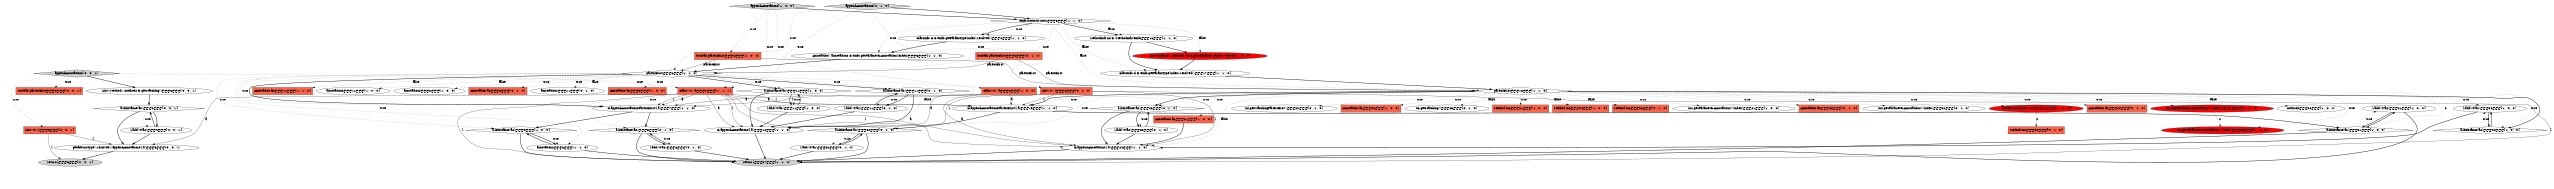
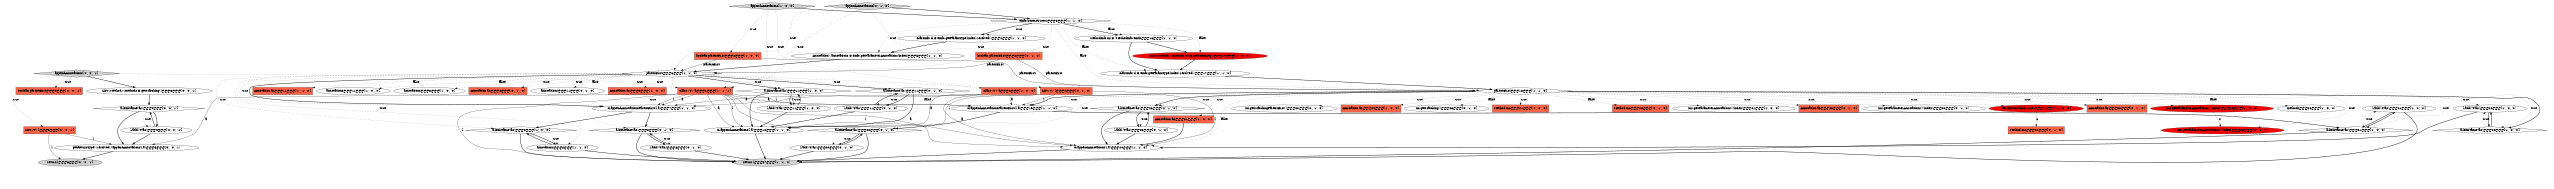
  digraph {
    node [fillcolor=white shape=ellipse style=filled]
    edge [style=bold]
    n1 [label="l.add((T)a2)@@@21@@@['1', '0', '0']"]
    n2 [label="a.isInstance(a2)@@@21@@@['1', '0', '0']" shape=diamond]
    n3 [fillcolor=lightgray label="return l@@@27@@@['1', '1', '0']"]
    n4 [fillcolor=tomato label="Method m2@@@20@@@['0', '1', '0']" shape=box]
    n5 [label="annotations@@@8@@@['1', '0', '0']"]
    n6 [label="List<Method> methods = getMatching()@@@3@@@['0', '0', '1']"]
    n7 [label="a.isInstance(a2)@@@4@@@['0', '0', '1']" shape=diamond]
    n8 [label="l.add((T)a2)@@@4@@@['0', '0', '1']"]
    n9 [label="getReturnType().resolved().appendAnnotations(l,a)@@@5@@@['0', '0', '1']"]
    n10 [fillcolor=tomato label="Annotation a2@@@21@@@['1', '0', '0']" shape=box]
    n11 [label="ci.appendAnnotations(l,a)@@@24@@@['1', '1', '0']"]
    n12 [fillcolor=tomato label="Annotation a2@@@24@@@['1', '0', '0']" shape=box]
    n13 [fillcolor=tomato label="boolean parentFirst@@@2@@@['0', '1', '0']" shape=box]
    n14 [label="parentFirst@@@6@@@['1', '1', '0']" shape=diamond]
    n15 [label="parentFirst@@@18@@@['1', '1', '0']" shape=diamond]
    n16 [label="a.isInstance(a2)@@@8@@@['1', '0', '0']" shape=diamond]
    n17 [label="annotations@@@8@@@['1', '1', '0']"]
    n18 [fillcolor=tomato label="Annotation a2@@@8@@@['0', '1', '0']" shape=box]
    n19 [label="annotations@@@11@@@['0', '1', '0']"]
    n20 [label="a.isInstance(a2)@@@8@@@['0', '1', '0']" shape=diamond]
    n21 [fillcolor=tomato label="Annotation a2@@@8@@@['1', '0', '0']" shape=box]
    n22 [label="ci.appendAnnotations(l,a)@@@12@@@['1', '1', '0']"]
    n23 [label="a.isInstance(a2)@@@11@@@['1', '0', '0']" shape=diamond]
    n24 [label="a.isInstance(a2)@@@11@@@['0', '1', '0']" shape=diamond]
    n25 [label="ci.appendAnnotationsParentFirst(l,a)@@@7@@@['1', '1', '0']"]
    n26 [fillcolor=tomato label="Annotation a2@@@11@@@['1', '1', '0']" shape=box]
    n27 [label="annotations@@@11@@@['1', '0', '0']"]
    n28 [label="mi.getMatching()@@@23@@@['0', '1', '0']"]
    n29 [fillcolor=tomato label="Method m2@@@21@@@['1', '0', '0']" shape=box]
-   n30 [fillcolor=tomato label="Method m2@@@24@@@['1', '0', '0']" shape=box]
    n31 [label="ci.appendAnnotationsParentFirst(l,a)@@@19@@@['1', '1', '0']"]
    n32 [label="a.isInstance(a2)@@@20@@@['0', '1', '0']" shape=diamond]
    n33 [fillcolor=tomato label="Method m2@@@23@@@['0', '1', '0']" shape=box]
    n34 [label="m2.getParameterAnnotations()(index(@@@21@@@['1', '0', '0']"]
    n35 [fillcolor=red label="m2.getParameterAnnotations()(index(@@@23@@@['0', '1', '0']"]
    n36 [label="l.add((T)a2)@@@24@@@['1', '0', '0']"]
    n37 [label="a.isInstance(a2)@@@24@@@['1', '0', '0']" shape=diamond]
    n38 [label="a.isInstance(a2)@@@23@@@['0', '1', '0']" shape=diamond]
    n39 [fillcolor=tomato label="Annotation a2@@@23@@@['0', '1', '0']" shape=box]
    n40 [label="m2.getParameterAnnotations()(index(@@@20@@@['0', '1', '0']"]
    n41 [fillcolor=tomato label="Annotation a2@@@20@@@['0', '1', '0']" shape=box]
    n42 [fillcolor=red label="iterable(methods,true)@@@21@@@['1', '0', '0']"]
    n43 [label="methods@@@24@@@['1', '0', '0']"]
    n44 [fillcolor=red label="m2.getParameterAnnotations()(index(@@@24@@@['1', '0', '0']"]
    n45 [label="mi.getMatchingParentFirst()@@@20@@@['0', '1', '0']"]
    n46 [fillcolor=lightgray label="appendAnnotations['0', '1', '0']" shape=diamond]
    n47 [fillcolor=tomato label="Class<T> a@@@2@@@['1', '1', '1']" shape=box]
    n48 [fillcolor=tomato label="List<T> l@@@2@@@['0', '1', '0']" shape=box]
    n49 [label="eInfo.isConstructor@@@3@@@['1', '1', '0']" shape=diamond]
    n50 [label="ClassInfo ci = eInfo.getParamType(index).resolved()@@@4@@@['1', '1', '0']"]
    n51 [label="Annotation(( annotations = eInfo.getParameterAnnotations(index)@@@5@@@['1', '1', '0']"]
    n52 [label="MethodInfo mi = (MethodInfo)eInfo@@@16@@@['1', '1', '0']"]
    n53 [label="ClassInfo ci = eInfo.getParamType(index).resolved()@@@17@@@['1', '1', '0']"]
    n54 [fillcolor=red label="List<Method> methods = mi.getMatching()@@@17@@@['1', '0', '0']"]
    n55 [label="l.add((T)a2)@@@20@@@['0', '1', '0']"]
    n56 [fillcolor=lightgray label="return l@@@6@@@['0', '0', '1']"]
    n57 [label="l.add((T)a2)@@@8@@@['0', '1', '0']"]
    n58 [fillcolor=lightgray label="appendAnnotations['0', '0', '1']" shape=diamond]
    n59 [fillcolor=tomato label="boolean parentFirst@@@2@@@['0', '0', '1']" shape=box]
    n60 [fillcolor=tomato label="List<T> l@@@2@@@['0', '0', '1']" shape=box]
    n61 [label="l.add((T)a2)@@@23@@@['0', '1', '0']"]
    n62 [label="l.add((T)a2)@@@11@@@['1', '0', '0']"]
    n63 [label="l.add((T)a2)@@@11@@@['0', '1', '0']"]
    n64 [fillcolor=lightgray label="appendAnnotations['1', '0', '0']" shape=diamond]
    n65 [fillcolor=tomato label="Class<T> a@@@2@@@['1', '0', '0']" shape=box]
    n66 [fillcolor=tomato label="boolean parentFirst@@@2@@@['1', '0', '0']" shape=box]
    n1 -> n2
    n1 -> n3
    n2 -> n1 [label=true style=dotted]
    n2 -> n1
    n2 -> n3
    n6 -> n7
    n7 -> n8
    n7 -> n8 [label=true style=dotted]
    n7 -> n9
    n8 -> n7
    n8 -> n9
    n9 -> n56
    n10 -> n11
    n11 -> n3
    n13 -> n14 [label=parentFirst style=solid]
    n13 -> n15 [label=parentFirst style=solid]
    n14 -> n5 [label=true style=dotted]
    n14 -> n16 [label=true style=dotted]
    n14 -> n17 [label=true style=dotted]
    n14 -> n18 [label=true style=dotted]
    n14 -> n19 [label=false style=dotted]
    n14 -> n20 [label=true style=dotted]
    n14 -> n21 [label=true style=dotted]
    n14 -> n22 [label=false style=dotted]
    n14 -> n23
    n14 -> n23 [label=true style=dotted]
    n14 -> n24
    n14 -> n24 [label=true style=dotted]
    n14 -> n25
    n14 -> n25 [label=true style=dotted]
    n14 -> n26 [label=false style=dotted]
    n14 -> n27 [label=false style=dotted]
-   n15 -> n2 [label=0 style=dotted]
+   n15 -> n2 [label=true style=dotted]
    n15 -> n10 [label=true style=dotted]
    n15 -> n11 [label=false style=dotted]
    n15 -> n12 [label=true style=dotted]
    n15 -> n28 [label=false style=dotted]
    n15 -> n29 [label=true style=dotted]
-   n15 -> n30 [label=false style=dotted]
    n15 -> n31 [label=true style=dotted]
    n15 -> n31
    n15 -> n32 [label=true style=dotted]
    n15 -> n33 [label=false style=dotted]
    n15 -> n34 [label=true style=dotted]
    n15 -> n35 [label=true style=dotted]
    n15 -> n36 [label=true style=dotted]
    n15 -> n37 [label=true style=dotted]
    n15 -> n37
    n15 -> n38 [label=true style=dotted]
    n15 -> n38
    n15 -> n39 [label=true style=dotted]
    n15 -> n40 [label=true style=dotted]
    n15 -> n41 [label=true style=dotted]
    n15 -> n42 [label=true style=dotted]
    n15 -> n43 [label=false style=dotted]
    n15 -> n44 [label=true style=dotted]
    n15 -> n45 [label=true style=dotted]
    n16 -> n3
    n16 -> n17
    n16 -> n17 [label=true style=dotted]
    n17 -> n3
    n17 -> n16
    n20 -> n3
    n20 -> n57 [label=true style=dotted]
    n20 -> n57
    n22 -> n3
    n23 -> n22
    n23 -> n62
    n23 -> n62 [label=true style=dotted]
    n24 -> n22
    n24 -> n63
    n24 -> n63 [label=true style=dotted]
    n25 -> n16
    n25 -> n20
    n31 -> n2
    n31 -> n32
    n32 -> n3
    n32 -> n55 [label=true style=dotted]
    n32 -> n55
    n36 -> n11
    n36 -> n37
    n37 -> n36 [label=true style=dotted]
    n37 -> n36
    n38 -> n11
    n38 -> n61
    n38 -> n61 [label=true style=dotted]
    n42 -> n4 [label=0 style=dashed]
    n44 -> n35 [label=0 style=dashed]
    n46 -> n14 [label=true style=dotted]
    n46 -> n47 [label=true style=dotted]
    n46 -> n48 [label=true style=dotted]
    n46 -> n49
    n47 -> n3 [label=l style=solid]
    n47 -> n9 [label=a style=solid]
    n47 -> n11 [label=l style=solid]
    n47 -> n11 [label=a style=solid]
    n47 -> n22 [label=a style=solid]
    n47 -> n22 [label=l style=solid]
    n47 -> n25 [label=a style=solid]
    n47 -> n25 [label=l style=solid]
    n47 -> n31 [label=a style=solid]
    n47 -> n31 [label=l style=solid]
-   n48 -> n3 [label=l style=solid]
    n48 -> n11 [label=l style=solid]
    n48 -> n22 [label=l style=solid]
    n48 -> n25 [label=l style=solid]
    n48 -> n31 [label=l style=solid]
    n49 -> n14 [label=true style=dotted]
    n49 -> n15 [label=false style=dotted]
    n49 -> n50
    n49 -> n50 [label=true style=dotted]
    n49 -> n51 [label=true style=dotted]
    n49 -> n52
    n49 -> n52 [label=false style=dotted]
    n49 -> n53 [label=false style=dotted]
    n49 -> n54 [label=false style=dotted]
    n50 -> n51
    n51 -> n14
    n52 -> n53
    n52 -> n54
    n53 -> n15
    n54 -> n53
    n55 -> n3
    n55 -> n32
    n57 -> n3
    n57 -> n20
    n58 -> n6
    n58 -> n47 [label=true style=dotted]
    n58 -> n59 [label=true style=dotted]
    n58 -> n60 [label=true style=dotted]
    n60 -> n9 [label=l style=solid]
    n60 -> n56 [label=l style=solid]
    n61 -> n11
    n61 -> n38
    n62 -> n22
    n62 -> n23
    n63 -> n22
    n63 -> n24
    n64 -> n47 [label=true style=dotted]
    n64 -> n49
    n64 -> n65 [label=true style=dotted]
    n64 -> n66 [label=true style=dotted]
    n65 -> n11 [label=a style=solid]
    n65 -> n22 [label=a style=solid]
    n65 -> n25 [label=a style=solid]
    n65 -> n31 [label=a style=solid]
    n66 -> n14 [label=parentFirst style=solid]
    n66 -> n15 [label=parentFirst style=solid]
  }
